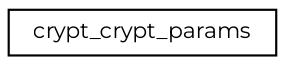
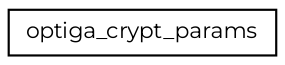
  digraph {
    rankdir=TB
    fontname=Montserrat
-   n1 [color=black fillcolor=white fontname=Montserrat fontsize=10 height=0.2 label=crypt_crypt_params shape=record style=filled width=0.4]
+   n1 [color=black fillcolor=white fontname=Montserrat fontsize=10 height=0.2 label=optiga_crypt_params shape=record style=filled width=0.4]
  }
